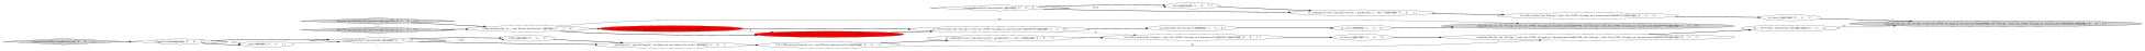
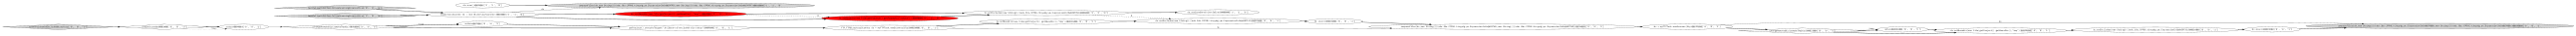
  digraph {
    fontname="IBM Plex Mono"
    rankdir=LR
    node [fillcolor=white fontname="IBM Plex Mono" shape=ellipse style=filled]
    edge [fontname="IBM Plex Mono" style=bold]
    n1 [label="return@@@7@@@['0', '0', '1']"]
    n2 [label="getProject().executeTarget(\"children-of-excluded-dir-setup\")@@@9@@@['0', '0', '1']"]
    n3 [label="FTP.FTPDirectoryScanner ds = myFTPTask.newScanner(ftp)@@@10@@@['0', '0', '1']"]
    n4 [fillcolor=lightgray label="compareFiles(ds,new String((((edu.fdu.CPPDG.tinypdg.pe.ExpressionInfo@d59808,new String((((edu.fdu.CPPDG.tinypdg.pe.ExpressionInfo@d5980e)@@@30@@@['0', '0', '1']"]
    n5 [label="ds.setBasedir(new File(getProject().getBaseDir(),\"tmp\"))@@@25@@@['0', '0', '1']"]
    n6 [label="ds.setExcludes(new String((((edu.fdu.CPPDG.tinypdg.pe.ExpressionInfo@d597fc)@@@26@@@['0', '0', '1']"]
    n7 [label="ds.scan()@@@29@@@['0', '0', '1']"]
    n8 [label="return@@@23@@@['0', '0', '1']"]
    n9 [label="ds.setBasedir(new File(getProject().getBaseDir(),\"tmp\"))@@@11@@@['0', '0', '1']"]
    n10 [label="ds.setExcludes(new String((((edu.fdu.CPPDG.tinypdg.pe.ExpressionInfo@d597c9)@@@12@@@['0', '0', '1']"]
    n11 [label="ds.scan()@@@15@@@['0', '0', '1']"]
    n12 [label="!loginSuceeded@@@3@@@['0', '0', '1']" shape=diamond]
    n13 [label="!changeRemoteDir(remoteTmpDir)@@@6@@@['0', '0', '1']" shape=diamond]
    n14 [label="return@@@4@@@['0', '0', '1']"]
    n15 [label="compareFiles(ds,new String((((edu.fdu.CPPDG.tinypdg.pe.ExpressionInfo@d597d5,new String((((edu.fdu.CPPDG.tinypdg.pe.ExpressionInfo@d597d9)@@@16@@@['0', '0', '1']"]
    n16 [fillcolor=lightgray label="compareFiles(ds,new String((((edu.fdu.CPPDG.tinypdg.pe.ExpressionInfo@d59793,new String((((edu.fdu.CPPDG.tinypdg.pe.ExpressionInfo@d59797)@@@10@@@['1', '1', '0']"]
    n17 [label="ds = myFTPTask.newScanner(ftp)@@@21@@@['0', '0', '1']"]
    n18 [label="ds.setCaseSensitive(false)@@@8@@@['1', '1', '0']"]
    n19 [label="ds.scan()@@@9@@@['1', '1', '0']"]
    n20 [fillcolor=lightgray label="testFullpathDiffersInCaseScanningInsensitive['0', '1', '0']" shape=diamond]
    n21 [label="DirectoryScanner ds = new DirectoryScanner()@@@3@@@['1', '1', '0']"]
    n22 [fillcolor=red label="ds.setBasedir(new File(getProject().getBaseDir(),\"tmp\"))@@@4@@@['1', '0', '0']"]
    n23 [fillcolor=red label="ds.setBasedir(new File(getProject().getProperty(\"output\")))@@@4@@@['0', '1', '0']"]
    n24 [label="ds.setIncludes(new String((((edu.fdu.CPPDG.tinypdg.pe.ExpressionInfo@d59781)@@@5@@@['1', '1', '0']"]
    n25 [label="!changeRemoteDir(remoteTmpDir)@@@22@@@['0', '0', '1']" shape=diamond]
    n26 [fillcolor=lightgray label="testChildrenOfExcludedDirectory['0', '0', '1']" shape=diamond]
    n27 [fillcolor=lightgray label="testFullpathDiffersInCaseScanningInsensitive['1', '0', '0']" shape=diamond]
    n1 -> n2
    n2 -> n3
    n3 -> n9
    n3 -> n15 [label=ds style=solid]
    n5 -> n6
    n6 -> n7
    n7 -> n4
    n8 -> n5
    n9 -> n10
    n10 -> n11
    n11 -> n15
-   n12 -> n13
    n12 -> n14
    n12 -> n14 [label=true style=dotted]
    n13 -> n1
    n13 -> n1 [label=true style=dotted]
    n13 -> n2
    n14 -> n13 [style=solid]
    n15 -> n17
    n17 -> n4 [label=ds style=solid]
-   n18 -> n19
+   n17 -> n25
    n19 -> n16
    n20 -> n21
    n21 -> n16 [label=ds style=solid]
    n21 -> n22
    n21 -> n23
    n22 -> n23 [label=0 style=dashed]
    n22 -> n24
    n23 -> n24
    n24 -> n10 [label=0 style=dashed]
    n24 -> n18
    n25 -> n5
    n25 -> n8
    n25 -> n8 [label=true style=dotted]
    n26 -> n12
    n27 -> n21
  }
